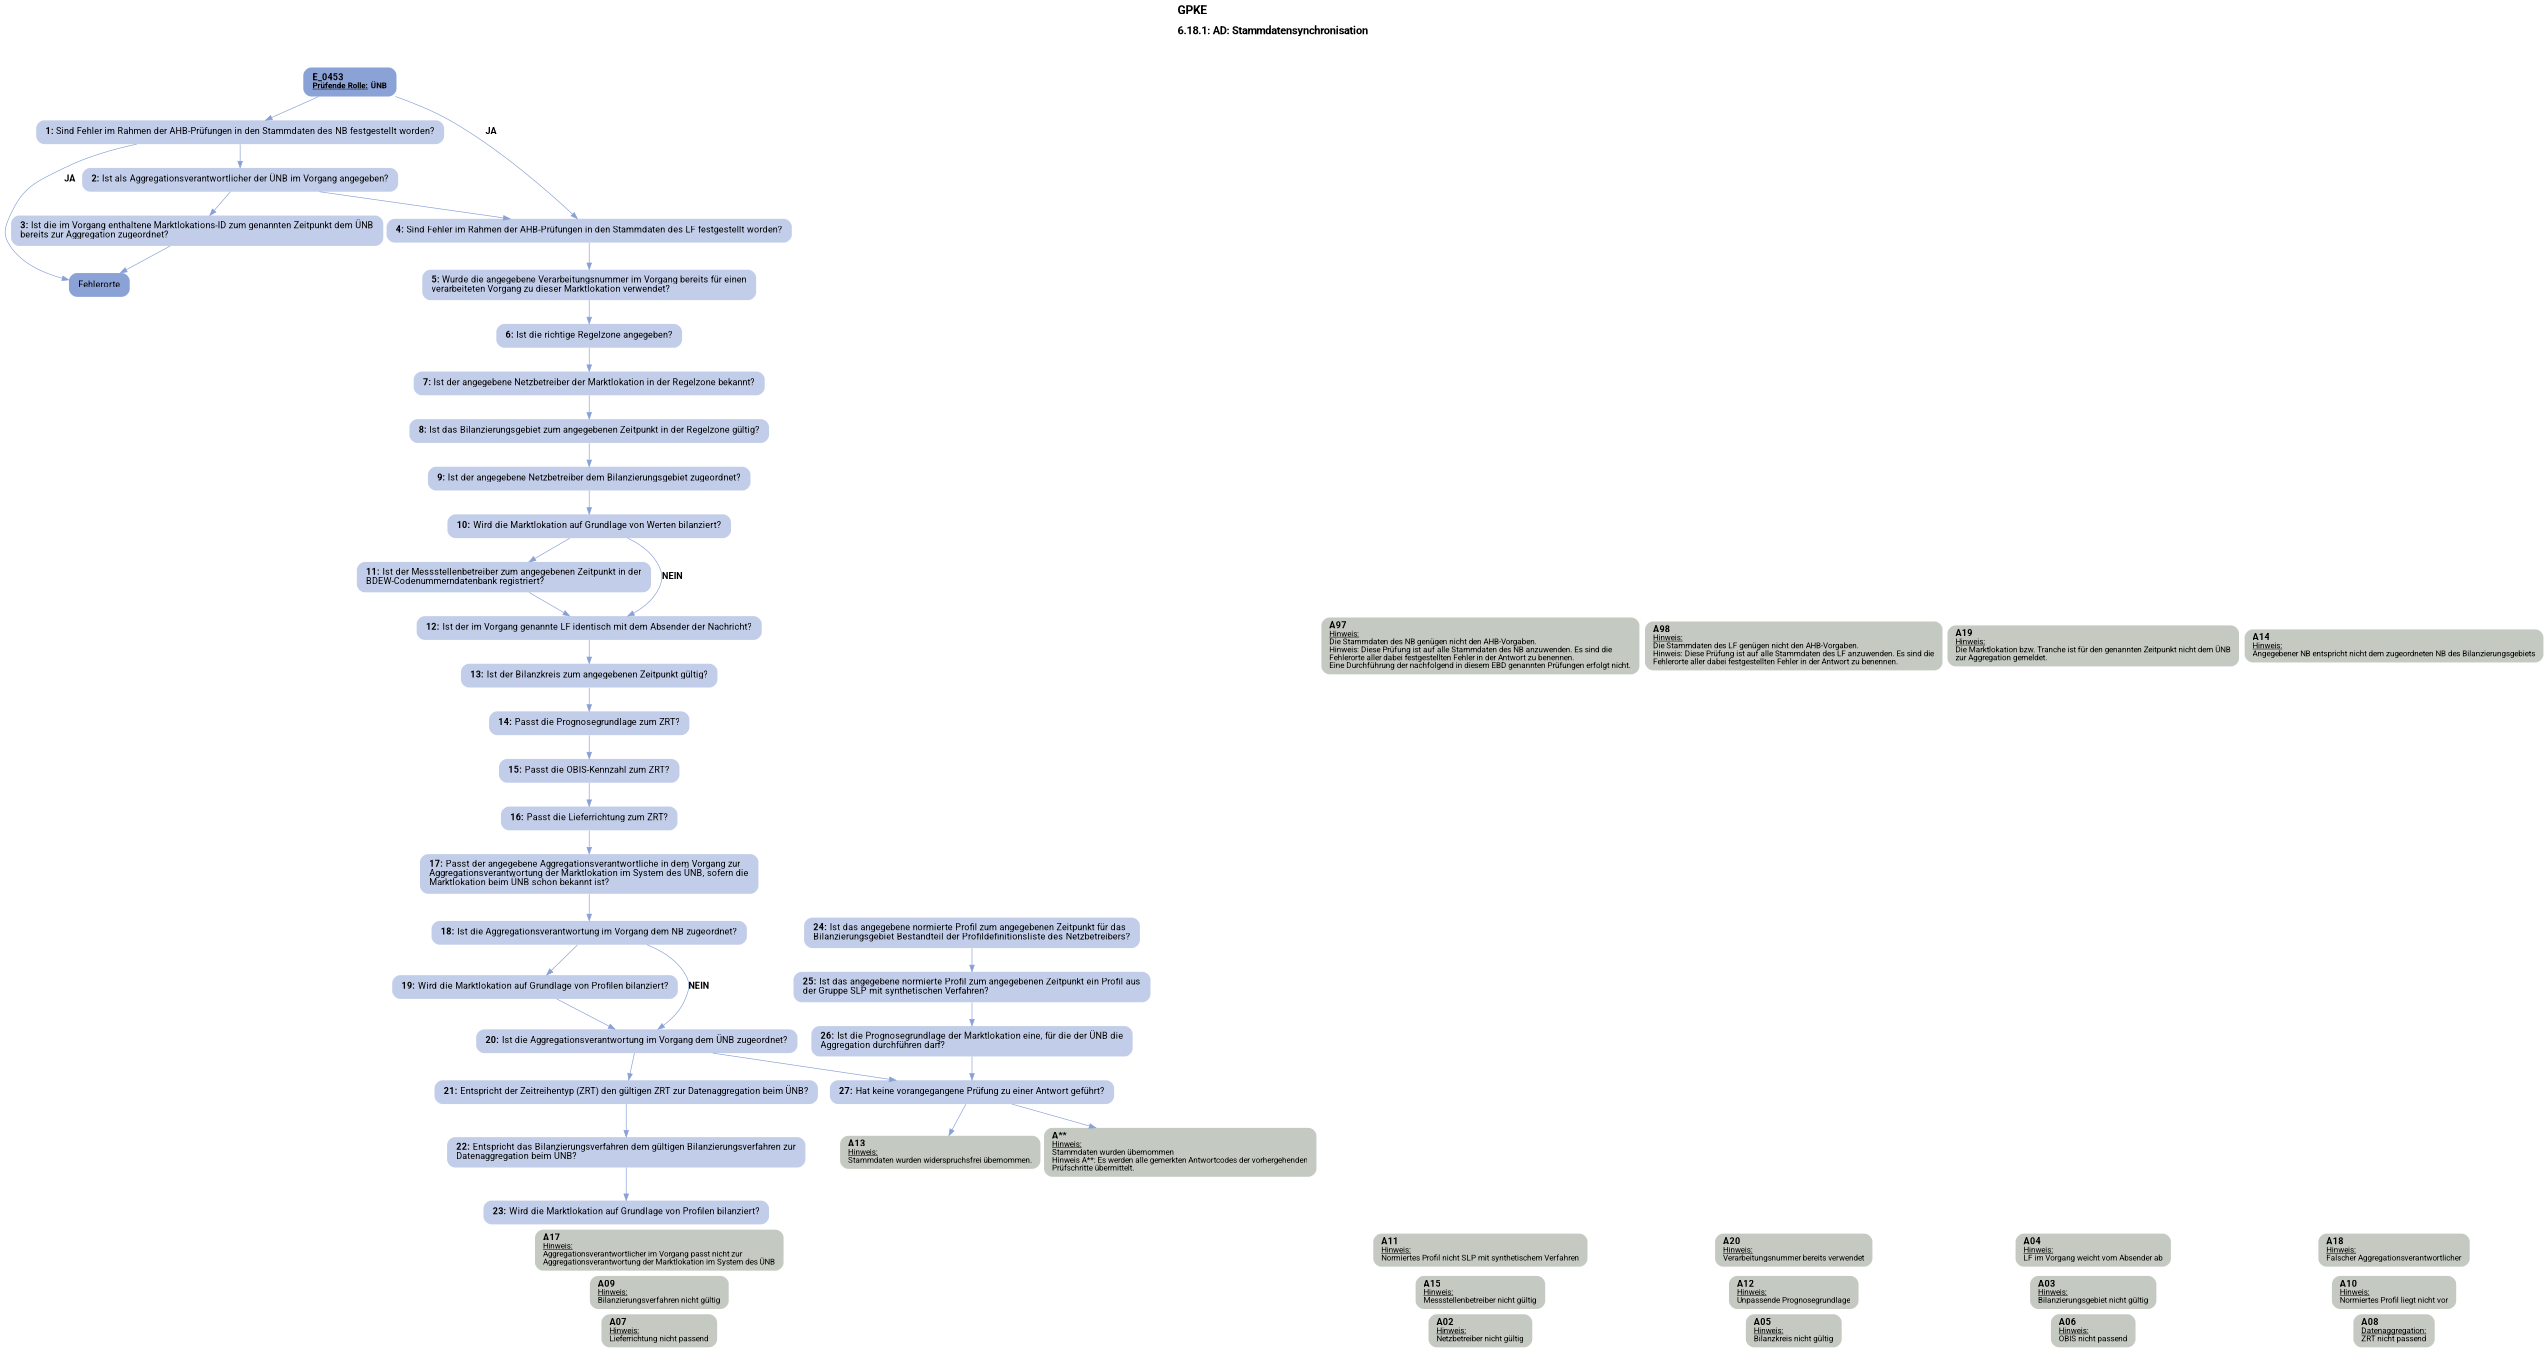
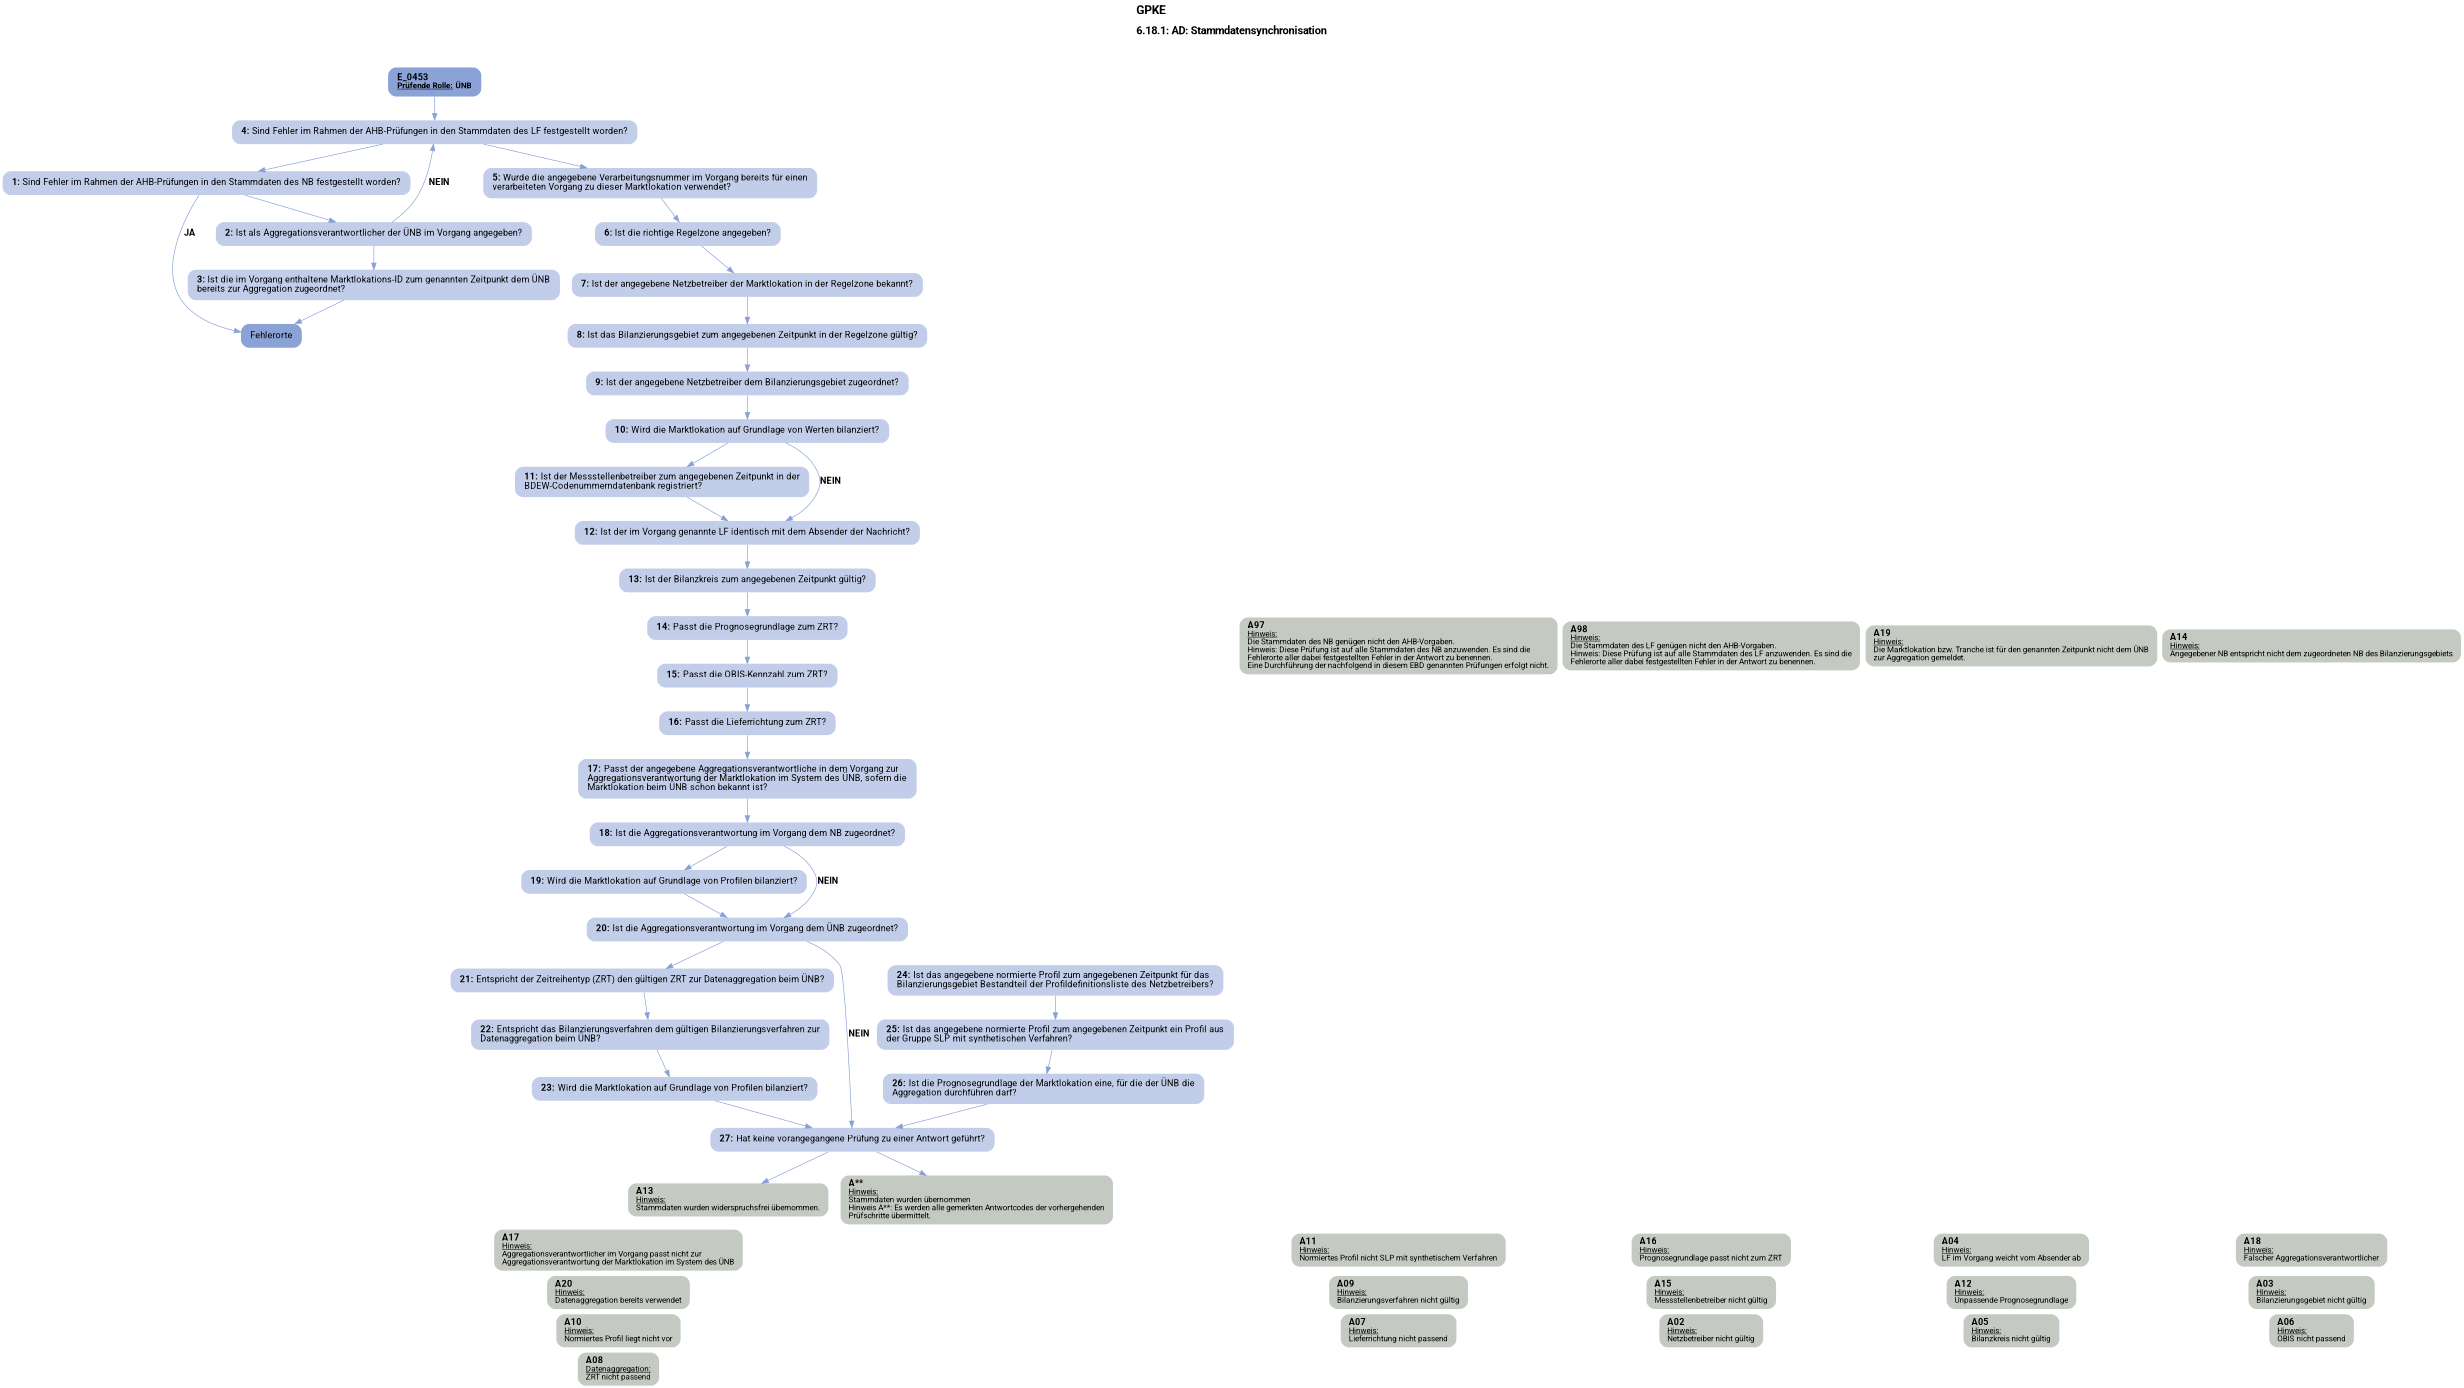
  digraph {
    concentrate=true
    fontname="Roboto, sans-serif"
    label=<<B><FONT POINT-SIZE="18">GPKE</FONT></B><BR align="left"/><BR/><B><FONT POINT-SIZE="16">6.18.1: AD: Stammdatensynchronisation</FONT></B><BR align="left"/><BR/><BR/><BR/>>
    labelloc=t
    pack=true
    packmode=array
    rankdir=TB
    node [fillcolor="#c2cee9" fontname="Roboto, sans-serif" margin="0.2,0.12" penwidth=0.0 shape=box style="filled,rounded"]
    edge [color="#88a0d6" fontname="Roboto, sans-serif"]
    n1 [fillcolor="#8ba2d7" label=<<B>E_0453</B><BR align="left"/><FONT point-size="12"><B><U>Prüfende Rolle:</U> ÜNB</B></FONT><BR align="center"/>>]
    n2 [label=<<B>1: </B>Sind Fehler im Rahmen der AHB-Prüfungen in den Stammdaten des NB festgestellt worden?<BR align="left"/>>]
    n3 [label=<<B>4: </B>Sind Fehler im Rahmen der AHB-Prüfungen in den Stammdaten des LF festgestellt worden?<BR align="left"/>>]
    n4 [fillcolor="#8ba2d7" label=Fehlerorte]
    n5 [label=<<B>2: </B>Ist als Aggregationsverantwortlicher der ÜNB im Vorgang angegeben?<BR align="left"/>>]
    n6 [label=<<B>3: </B>Ist die im Vorgang enthaltene Marktlokations-ID zum genannten Zeitpunkt dem ÜNB<BR align="left"/>bereits zur Aggregation zugeordnet?<BR align="left"/>>]
    n7 [fillcolor="#c4cac1" label=<<B>A97</B><BR align="left"/><FONT point-size="12"><U>Hinweis:</U><BR align="left"/>Die Stammdaten des NB genügen nicht den AHB-Vorgaben.<BR align="left"/>Hinweis: Diese Prüfung ist auf alle Stammdaten des NB anzuwenden. Es sind die<BR align="left"/>Fehlerorte aller dabei festgestellten Fehler in der Antwort zu benennen.<BR align="left"/>Eine Durchführung der nachfolgend in diesem EBD genannten Prüfungen erfolgt nicht.<BR align="left"/></FONT>> margin="0.17,0.08"]
    n8 [label=<<B>5: </B>Wurde die angegebene Verarbeitungsnummer im Vorgang bereits für einen<BR align="left"/>verarbeiteten Vorgang zu dieser Marktlokation verwendet?<BR align="left"/>>]
    n9 [fillcolor="#c4cac1" label=<<B>A19</B><BR align="left"/><FONT point-size="12"><U>Hinweis:</U><BR align="left"/>Die Marktlokation bzw. Tranche ist für den genannten Zeitpunkt nicht dem ÜNB<BR align="left"/>zur Aggregation gemeldet.<BR align="left"/></FONT>> margin="0.17,0.08"]
    n10 [label=<<B>6: </B>Ist die richtige Regelzone angegeben?<BR align="left"/>>]
    n11 [fillcolor="#c4cac1" label=<<B>A98</B><BR align="left"/><FONT point-size="12"><U>Hinweis:</U><BR align="left"/>Die Stammdaten des LF genügen nicht den AHB-Vorgaben.<BR align="left"/>Hinweis: Diese Prüfung ist auf alle Stammdaten des LF anzuwenden. Es sind die<BR align="left"/>Fehlerorte aller dabei festgestellten Fehler in der Antwort zu benennen.<BR align="left"/></FONT>> margin="0.17,0.08"]
    n12 [label=<<B>7: </B>Ist der angegebene Netzbetreiber der Marktlokation in der Regelzone bekannt?<BR align="left"/>>]
-   n13 [fillcolor="#c4cac1" label=<<B>A20</B><BR align="left"/><FONT point-size="12"><U>Hinweis:</U><BR align="left"/>Verarbeitungsnummer bereits verwendet<BR align="left"/></FONT>> margin="0.17,0.08"]
+   n13 [fillcolor="#c4cac1" label=<<B>A20</B><BR align="left"/><FONT point-size="12"><U>Hinweis:</U><BR align="left"/>Datenaggregation bereits verwendet<BR align="left"/></FONT>> margin="0.17,0.08"]
    n14 [label=<<B>8: </B>Ist das Bilanzierungsgebiet zum angegebenen Zeitpunkt in der Regelzone gültig?<BR align="left"/>>]
    n15 [label=<<B>9: </B>Ist der angegebene Netzbetreiber dem Bilanzierungsgebiet zugeordnet?<BR align="left"/>>]
    n16 [fillcolor="#c4cac1" label=<<B>A02</B><BR align="left"/><FONT point-size="12"><U>Hinweis:</U><BR align="left"/>Netzbetreiber nicht gültig<BR align="left"/></FONT>> margin="0.17,0.08"]
    n17 [label=<<B>10: </B>Wird die Marktlokation auf Grundlage von Werten bilanziert?<BR align="left"/>>]
    n18 [fillcolor="#c4cac1" label=<<B>A03</B><BR align="left"/><FONT point-size="12"><U>Hinweis:</U><BR align="left"/>Bilanzierungsgebiet nicht gültig<BR align="left"/></FONT>> margin="0.17,0.08"]
    n19 [label=<<B>11: </B>Ist der Messstellenbetreiber zum angegebenen Zeitpunkt in der<BR align="left"/>BDEW-Codenummerndatenbank registriert?<BR align="left"/>>]
    n20 [label=<<B>12: </B>Ist der im Vorgang genannte LF identisch mit dem Absender der Nachricht?<BR align="left"/>>]
    n21 [fillcolor="#c4cac1" label=<<B>A14</B><BR align="left"/><FONT point-size="12"><U>Hinweis:</U><BR align="left"/>Angegebener NB entspricht nicht dem zugeordneten NB des Bilanzierungsgebiets<BR align="left"/></FONT>> margin="0.17,0.08"]
    n22 [label=<<B>13: </B>Ist der Bilanzkreis zum angegebenen Zeitpunkt gültig?<BR align="left"/>>]
    n23 [fillcolor="#c4cac1" label=<<B>A15</B><BR align="left"/><FONT point-size="12"><U>Hinweis:</U><BR align="left"/>Messstellenbetreiber nicht gültig<BR align="left"/></FONT>> margin="0.17,0.08"]
    n24 [label=<<B>14: </B>Passt die Prognosegrundlage zum ZRT?<BR align="left"/>>]
    n25 [fillcolor="#c4cac1" label=<<B>A04</B><BR align="left"/><FONT point-size="12"><U>Hinweis:</U><BR align="left"/>LF im Vorgang weicht vom Absender ab<BR align="left"/></FONT>> margin="0.17,0.08"]
    n26 [label=<<B>15: </B>Passt die OBIS-Kennzahl zum ZRT?<BR align="left"/>>]
    n27 [fillcolor="#c4cac1" label=<<B>A05</B><BR align="left"/><FONT point-size="12"><U>Hinweis:</U><BR align="left"/>Bilanzkreis nicht gültig<BR align="left"/></FONT>> margin="0.17,0.08"]
    n28 [label=<<B>16: </B>Passt die Lieferrichtung zum ZRT?<BR align="left"/>>]
+   n29 [fillcolor="#c4cac1" label=<<B>A16</B><BR align="left"/><FONT point-size="12"><U>Hinweis:</U><BR align="left"/>Prognosegrundlage passt nicht zum ZRT<BR align="left"/></FONT>> margin="0.17,0.08"]
    n30 [label=<<B>17: </B>Passt der angegebene Aggregationsverantwortliche in dem Vorgang zur<BR align="left"/>Aggregationsverantwortung der Marktlokation im System des ÜNB, sofern die<BR align="left"/>Marktlokation beim ÜNB schon bekannt ist?<BR align="left"/>>]
    n31 [fillcolor="#c4cac1" label=<<B>A06</B><BR align="left"/><FONT point-size="12"><U>Hinweis:</U><BR align="left"/>OBIS nicht passend<BR align="left"/></FONT>> margin="0.17,0.08"]
    n32 [label=<<B>18: </B>Ist die Aggregationsverantwortung im Vorgang dem NB zugeordnet?<BR align="left"/>>]
    n33 [fillcolor="#c4cac1" label=<<B>A07</B><BR align="left"/><FONT point-size="12"><U>Hinweis:</U><BR align="left"/>Lieferrichtung nicht passend<BR align="left"/></FONT>> margin="0.17,0.08"]
    n34 [label=<<B>19: </B>Wird die Marktlokation auf Grundlage von Profilen bilanziert?<BR align="left"/>>]
    n35 [label=<<B>20: </B>Ist die Aggregationsverantwortung im Vorgang dem ÜNB zugeordnet?<BR align="left"/>>]
    n36 [fillcolor="#c4cac1" label=<<B>A17</B><BR align="left"/><FONT point-size="12"><U>Hinweis:</U><BR align="left"/>Aggregationsverantwortlicher im Vorgang passt nicht zur<BR align="left"/>Aggregationsverantwortung der Marktlokation im System des ÜNB<BR align="left"/></FONT>> margin="0.17,0.08"]
    n37 [label=<<B>21: </B>Entspricht der Zeitreihentyp (ZRT) den gültigen ZRT zur Datenaggregation beim ÜNB?<BR align="left"/>>]
    n38 [label=<<B>27: </B>Hat keine vorangegangene Prüfung zu einer Antwort geführt?<BR align="left"/>>]
    n39 [fillcolor="#c4cac1" label=<<B>A18</B><BR align="left"/><FONT point-size="12"><U>Hinweis:</U><BR align="left"/>Falscher Aggregationsverantwortlicher<BR align="left"/></FONT>> margin="0.17,0.08"]
    n40 [label=<<B>22: </B>Entspricht das Bilanzierungsverfahren dem gültigen Bilanzierungsverfahren zur<BR align="left"/>Datenaggregation beim ÜNB?<BR align="left"/>>]
    n41 [fillcolor="#c4cac1" label=<<B>A13</B><BR align="left"/><FONT point-size="12"><U>Hinweis:</U><BR align="left"/>Stammdaten wurden widerspruchsfrei übernommen.<BR align="left"/></FONT>> margin="0.17,0.08"]
    n42 [fillcolor="#c4cac1" label=<<B>A**</B><BR align="left"/><FONT point-size="12"><U>Hinweis:</U><BR align="left"/>Stammdaten wurden übernommen<BR align="left"/>Hinweis A**: Es werden alle gemerkten Antwortcodes der vorhergehenden<BR align="left"/>Prüfschritte übermittelt.<BR align="left"/></FONT>> margin="0.17,0.08"]
    n43 [label=<<B>23: </B>Wird die Marktlokation auf Grundlage von Profilen bilanziert?<BR align="left"/>>]
    n44 [fillcolor="#c4cac1" label=<<B>A08</B><BR align="left"/><FONT point-size="12"><U>Datenaggregation:</U><BR align="left"/>ZRT nicht passend<BR align="left"/></FONT>> margin="0.17,0.08"]
    n45 [fillcolor="#c4cac1" label=<<B>A09</B><BR align="left"/><FONT point-size="12"><U>Hinweis:</U><BR align="left"/>Bilanzierungsverfahren nicht gültig<BR align="left"/></FONT>> margin="0.17,0.08"]
    n46 [label=<<B>24: </B>Ist das angegebene normierte Profil zum angegebenen Zeitpunkt für das<BR align="left"/>Bilanzierungsgebiet Bestandteil der Profildefinitionsliste des Netzbetreibers?<BR align="left"/>>]
    n47 [label=<<B>25: </B>Ist das angegebene normierte Profil zum angegebenen Zeitpunkt ein Profil aus<BR align="left"/>der Gruppe SLP mit synthetischen Verfahren?<BR align="left"/>>]
    n48 [label=<<B>26: </B>Ist die Prognosegrundlage der Marktlokation eine, für die der ÜNB die<BR align="left"/>Aggregation durchführen darf?<BR align="left"/>>]
    n49 [fillcolor="#c4cac1" label=<<B>A10</B><BR align="left"/><FONT point-size="12"><U>Hinweis:</U><BR align="left"/>Normiertes Profil liegt nicht vor<BR align="left"/></FONT>> margin="0.17,0.08"]
    n50 [fillcolor="#c4cac1" label=<<B>A11</B><BR align="left"/><FONT point-size="12"><U>Hinweis:</U><BR align="left"/>Normiertes Profil nicht SLP mit synthetischem Verfahren<BR align="left"/></FONT>> margin="0.17,0.08"]
    n51 [fillcolor="#c4cac1" label=<<B>A12</B><BR align="left"/><FONT point-size="12"><U>Hinweis:</U><BR align="left"/>Unpassende Prognosegrundlage<BR align="left"/></FONT>> margin="0.17,0.08"]
-   n1 -> n2 [fontname=""]
+   n3 -> n2 [fontname=""]
    n1 -> n3 [label=<<B>JA</B>>]
    n2 -> n4 [label=<<B>JA</B>>]
    n2 -> n5 [label=<<B>NEIN</B>>]
    n3 -> n8 [label=<<B>NEIN</B>>]
    n5 -> n3 [label=<<B>NEIN</B>>]
    n5 -> n6 [label=<<B>JA</B>>]
    n6 -> n4 [label=<<B>NEIN</B>>]
    n8 -> n10 [label=<<B>NEIN</B>>]
    n10 -> n12 [label=<<B>JA</B>>]
    n12 -> n14 [label=<<B>JA</B>>]
    n14 -> n15 [label=<<B>JA</B>>]
    n15 -> n17 [label=<<B>JA</B>>]
    n17 -> n19 [label=<<B>JA</B>>]
    n17 -> n20 [label=<<B>NEIN</B>>]
    n19 -> n20 [label=<<B>JA</B>>]
    n20 -> n22 [label=<<B>JA</B>>]
    n22 -> n24 [label=<<B>JA</B>>]
    n24 -> n26 [label=<<B>JA</B>>]
    n26 -> n28 [label=<<B>JA</B>>]
    n28 -> n30 [label=<<B>JA</B>>]
    n30 -> n32 [label=<<B>JA</B>>]
    n32 -> n34 [label=<<B>JA</B>>]
    n32 -> n35 [label=<<B>NEIN</B>>]
    n34 -> n35 [label=<<B>NEIN</B>>]
    n35 -> n37 [label=<<B>JA</B>>]
    n35 -> n38 [label=<<B>NEIN</B>>]
    n37 -> n40 [label=<<B>JA</B>>]
    n38 -> n41 [label=<<B>JA</B>>]
    n38 -> n42 [label=<<B>NEIN</B>>]
    n40 -> n43 [label=<<B>JA</B>>]
+   n43 -> n38 [label=<<B>NEIN</B>>]
    n46 -> n47 [label=<<B>JA</B>>]
    n47 -> n48 [label=<<B>JA</B>>]
    n48 -> n38 [label=<<B>JA</B>>]
  }
